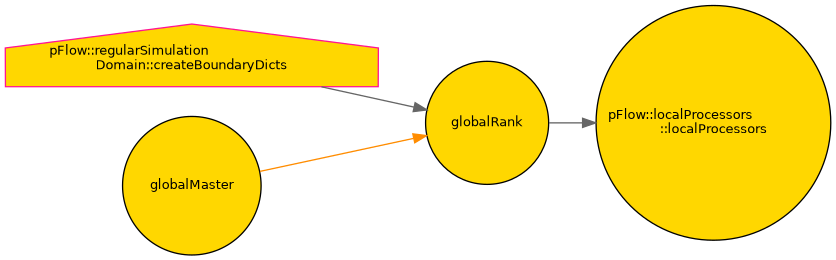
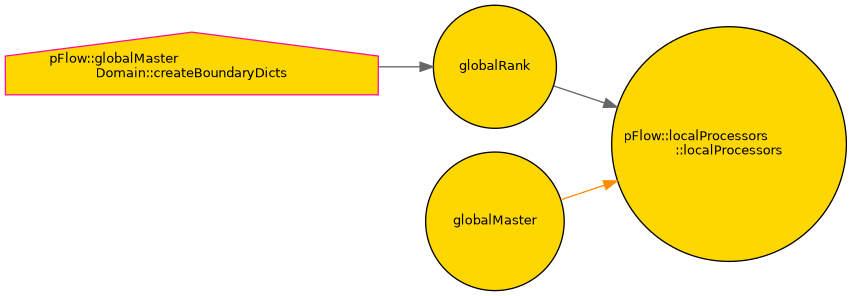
  digraph {
    rankdir=RL
    node [color=black fillcolor=gold fontname=Helvetica fontsize=10 shape=circle style=filled]
    edge [color=gray40 dir=back fontname=Helvetica fontsize=10 labelfontname=Helvetica labelfontsize=10 style=solid]
    n1 [fontcolor=black height=0.2 label=globalRank width=0.4]
-   n2 [color=deeppink height=0.2 label="pFlow::regularSimulation\lDomain::createBoundaryDicts" shape=house width=0.4]
+   n2 [color=deeppink height=0.2 label="pFlow::globalMaster\lDomain::createBoundaryDicts" shape=house width=0.4]
    n3 [height=0.2 label=globalMaster width=0.4]
    n4 [height=0.2 label="pFlow::localProcessors\l::localProcessors" width=0.4]
    n1 -> n2
-   n1 -> n3 [color=darkorange]
+   n4 -> n3 [color=darkorange]
    n4 -> n1
  }
